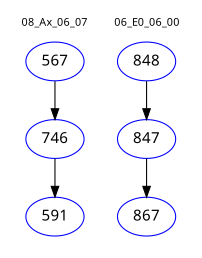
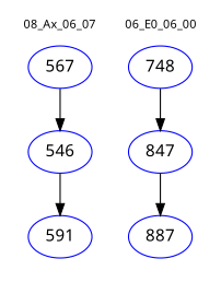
  digraph {
    fontname="Noto Sans"
    node [color=blue fontname="Noto Sans"]
    edge [color=black fontname="Noto Sans"]
    n1 [label=567]
-   n2 [label=746]
+   n2 [label=546]
    n3 [label=591]
-   n4 [label=848]
+   n4 [label=748]
    n5 [label=847]
-   n6 [label=867]
+   n6 [label=887]
    subgraph cluster_1 {
      color=white
      fontsize=10
      label="08_Ax_06_07"
      n1
      n2
      n3
    }
    subgraph cluster_2 {
      color=white
      fontsize=10
      label="06_E0_06_00"
      n4
      n5
      n6
    }
    n1 -> n2
    n2 -> n3
    n4 -> n5
    n5 -> n6
  }
